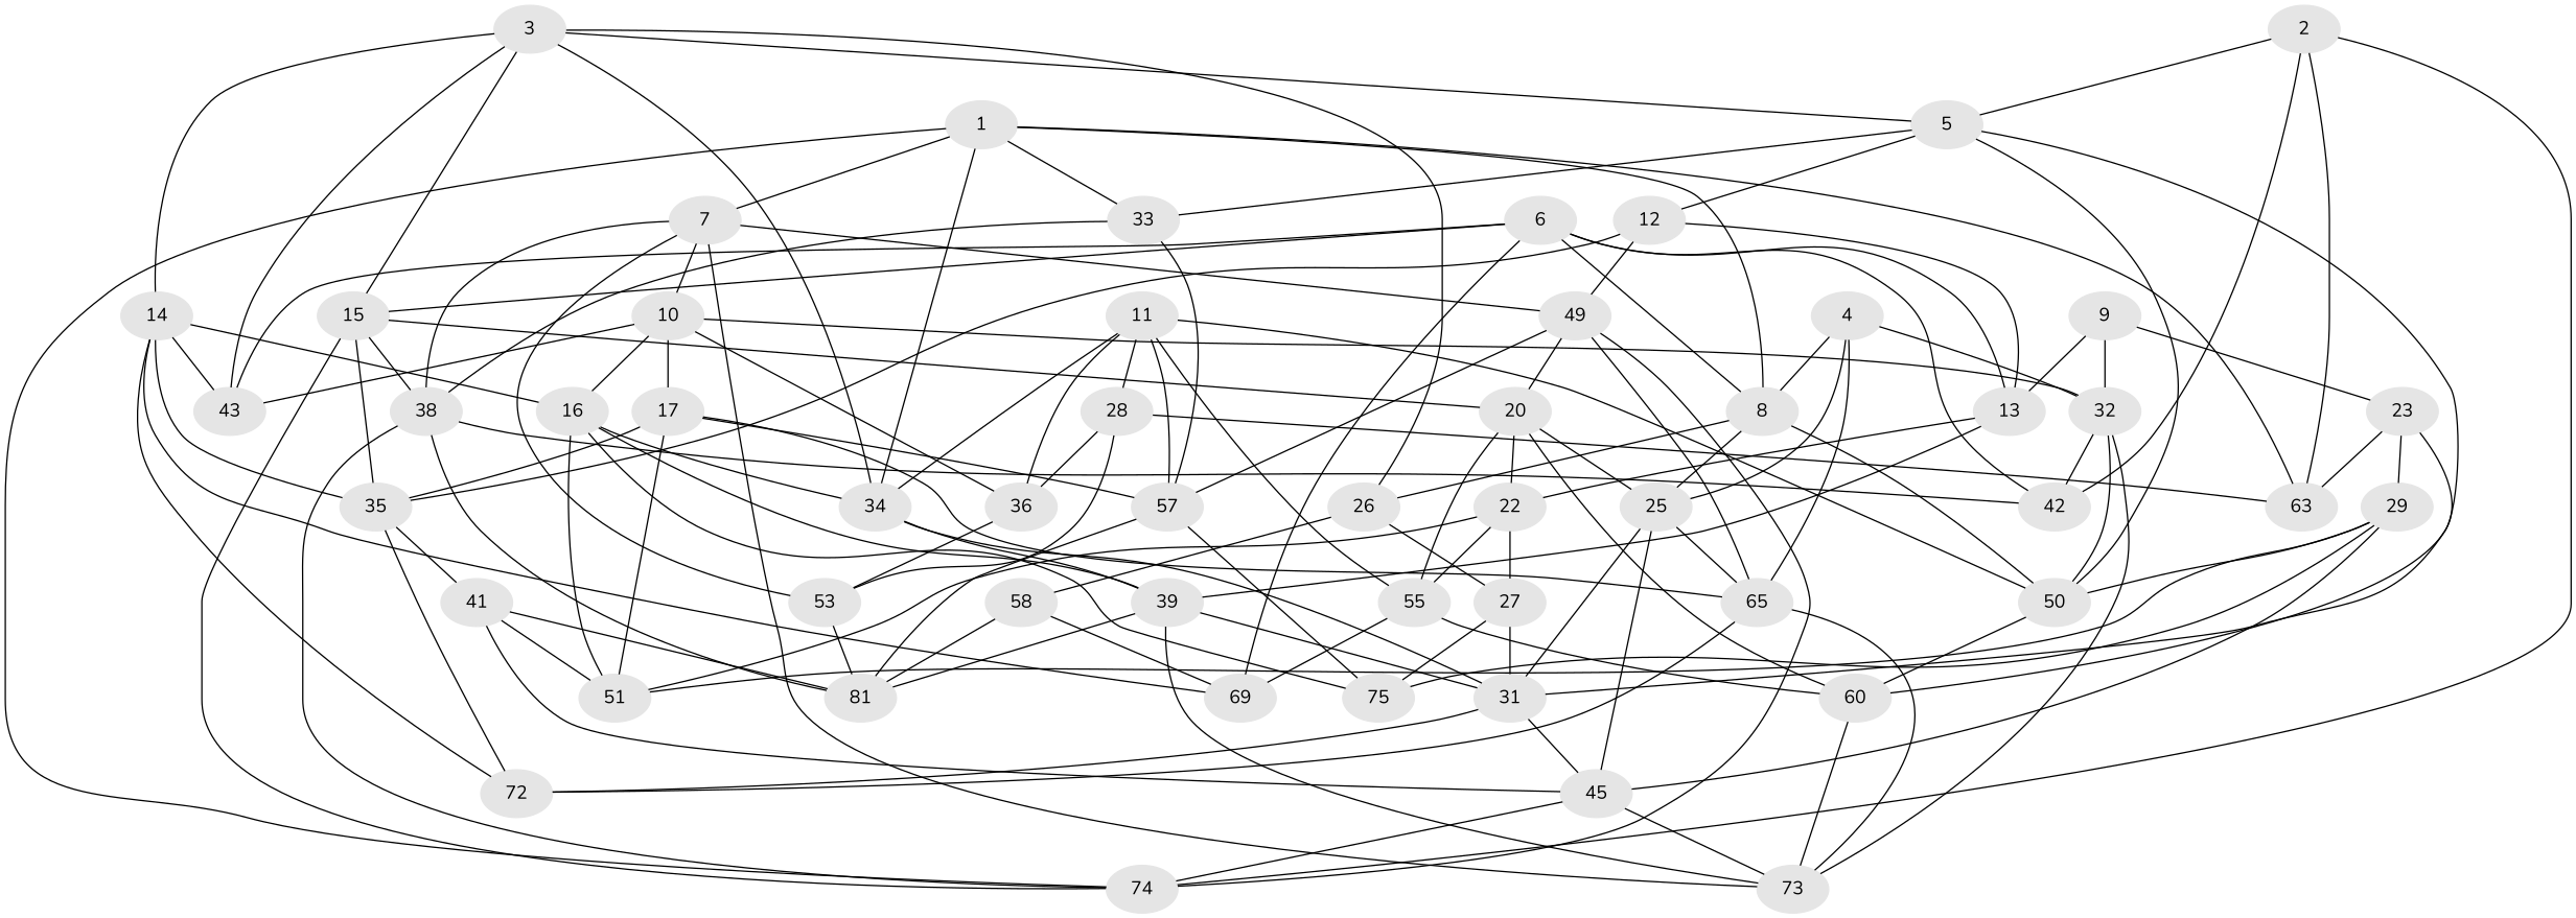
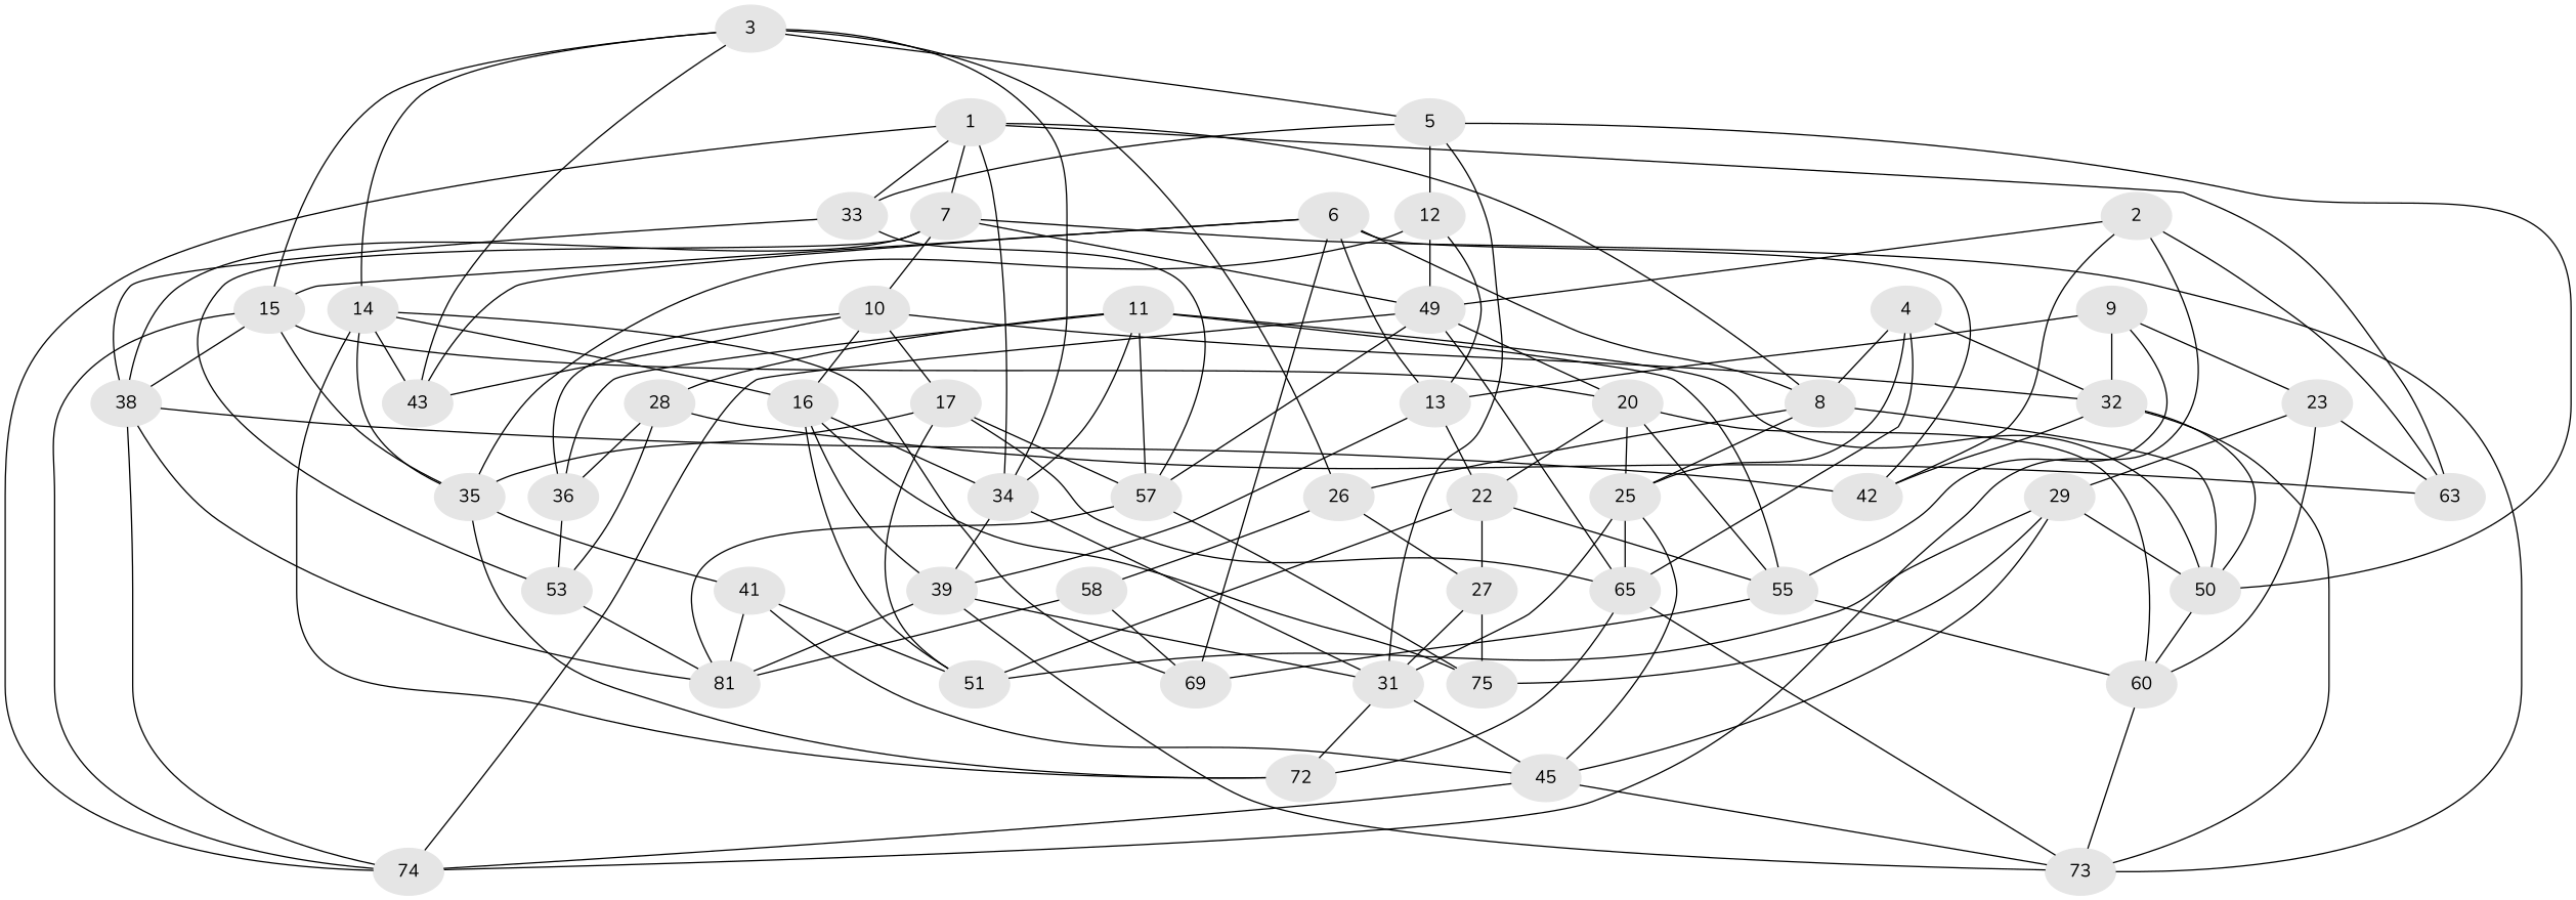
  graph {
    fontname=Nunito
    node [color=gray90 fontname=Nunito style=filled]
    edge [fontname=Nunito]
    1 [super="+61"]
    7 [super="+46"]
    8 [super="+21"]
    33
    34 [super="+49"]
    63
    74 [super="+86"]
    10 [super="+18"]
    n9 [label=49 super="+84"]
    38 [super="+47"]
    53
    73 [super="+80"]
    26
    25 [super="+48"]
    50 [super="+62"]
    57 [super="+87"]
    39 [super="+85"]
    5 [super="+40"]
    12
    31 [super="+79"]
    2
    42
    3 [super="+54"]
    14 [super="+77"]
    15 [super="+30"]
    43
    69
    16 [super="+59"]
    35 [super="+37"]
    n30 [label=72]
    20 [super="+71"]
    27
    58
    4
    32 [super="+44"]
    65 [super="+72"]
    45 [super="+52"]
    13 [super="+83"]
    60 [super="+76"]
    6 [super="+56"]
    22 [super="+24"]
    17 [super="+66"]
    36
    81 [super="+82"]
    9
    23
    55 [super="+70"]
    29 [super="+67"]
    51 [super="+64"]
    75
    11 [super="+68"]
    28
    41
    1 -- 7
    1 -- 8
    1 -- 33
    1 -- 34
    1 -- 63
    1 -- 74
    7 -- 10
    7 -- n9
    7 -- 38
    7 -- 53
    7 -- 73
    8 -- 26
    8 -- 25
    8 -- 50
    33 -- 38
    33 -- 57
    34 -- 39
    10 -- 43
    10 -- 16
    10 -- 32
    10 -- 17
    10 -- 36
    n9 -- 74
    n9 -- 57
    n9 -- 20
    n9 -- 65
    38 -- 74
    38 -- 42
    38 -- 81
    53 -- 81
    26 -- 27
    26 -- 58
    25 -- 31
    25 -- 65
    25 -- 45
    50 -- 60
    57 -- 81
    57 -- 75
    39 -- 73
    39 -- 31
    39 -- 81
    5 -- 33
    5 -- 50
    5 -- 12
    5 -- 31
    12 -- n9
    12 -- 35
    12 -- 13
    31 -- 34
    31 -- n30
    31 -- 45
    2 -- 63
    2 -- 74
-   2 -- 5
+   2 -- n9
    2 -- 42
    3 -- 34
    3 -- 26
    3 -- 5
    3 -- 14
    3 -- 15
    3 -- 43
    14 -- 43
    14 -- 69
    14 -- 16
    14 -- 35
    14 -- n30
    15 -- 74
    15 -- 38
    15 -- 35
    15 -- 20
    16 -- 34
    16 -- 39
    16 -- 51
    16 -- 75
    35 -- n30
    35 -- 41
    20 -- 25
    20 -- 60
    20 -- 22
    20 -- 55
    27 -- 31
    27 -- 75
    58 -- 69
    58 -- 81
    4 -- 8
    4 -- 25
    4 -- 32
    4 -- 65
    32 -- 73
    32 -- 50
    32 -- 42
    65 -- 73
    65 -- n30
    45 -- 74
    45 -- 73
    13 -- 39
    13 -- 22 [weight=2]
    60 -- 73
    6 -- 8
    6 -- 42
    6 -- 15
    6 -- 43
    6 -- 69
    6 -- 13
    22 -- 27
    22 -- 55
    22 -- 51
    17 -- 57
    17 -- 35
    17 -- 65
    17 -- 51
    36 -- 53
    9 -- 32
    9 -- 13
    9 -- 23
+   9 -- 55
    23 -- 63
    23 -- 60
    23 -- 29
    55 -- 69
    55 -- 60
    29 -- 50
    29 -- 45
    29 -- 51 [weight=2]
    29 -- 75
    11 -- 34
    11 -- 50
    11 -- 57
    11 -- 36
    11 -- 55
    11 -- 28
    28 -- 63
    28 -- 53
    28 -- 36
    41 -- 45
    41 -- 81
    41 -- 51
  }
